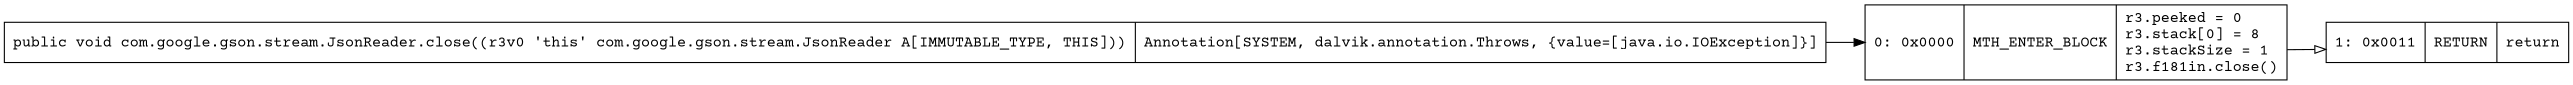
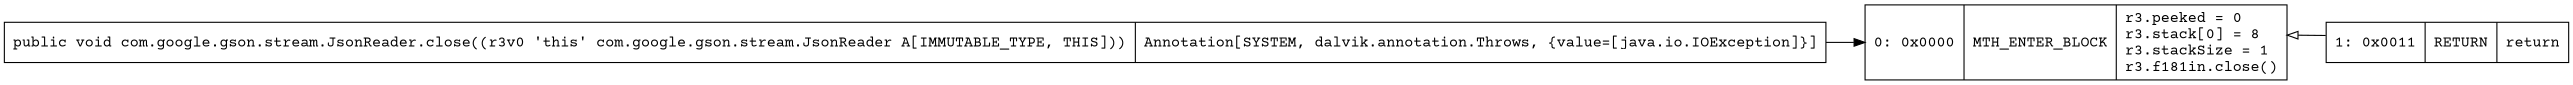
  digraph {
    rankdir=LR
    fontname="Courier Prime"
    node [shape=record fontname="Courier Prime"]
    edge [fontname="Courier Prime"]
    n1 [label="{0\:\ 0x0000|MTH_ENTER_BLOCK\l|r3.peeked = 0\lr3.stack[0] = 8\lr3.stackSize = 1\lr3.f181in.close()\l}"]
    n2 [label="{1\:\ 0x0011|RETURN\l|return\l}"]
    n3 [label="{public void com.google.gson.stream.JsonReader.close((r3v0 'this' com.google.gson.stream.JsonReader A[IMMUTABLE_TYPE, THIS]))  | Annotation[SYSTEM, dalvik.annotation.Throws, \{value=[java.io.IOException]\}]\l}"]
-   n1 -> n2 [arrowhead=onormal]
+   n2 -> n1 [arrowhead=onormal]
    n3 -> n1 [arrowhead=normal]
  }
